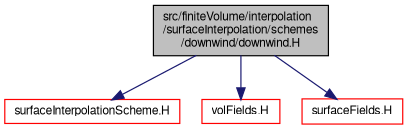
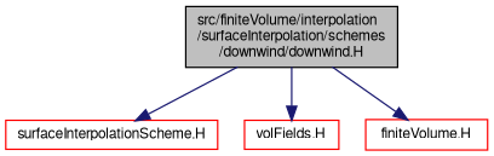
  digraph {
    node [color=red fontname=FreeSans fontsize=10 shape=record]
    edge [color=midnightblue fontname=FreeSans fontsize=10 labelfontname=FreeSans labelfontsize=10 style=solid]
    n1 [color=black fillcolor=grey75 fontcolor=black height=0.2 label="src/finiteVolume/interpolation\l/surfaceInterpolation/schemes\l/downwind/downwind.H" style=filled width=0.4]
    n2 [height=0.2 label="surfaceInterpolationScheme.H" width=0.4]
    n3 [height=0.2 label="volFields.H" width=0.4]
-   n4 [height=0.2 label="surfaceFields.H" width=0.4]
+   n4 [height=0.2 label="finiteVolume.H" width=0.4]
    n1 -> n2
    n1 -> n3
    n1 -> n4
  }
